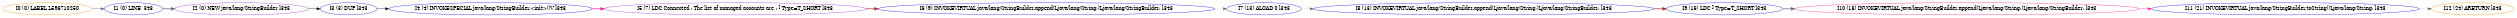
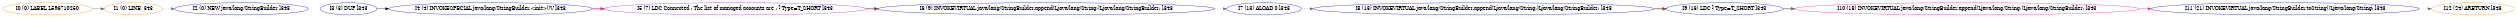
  digraph {
    rankdir=LR
    node [color=blue]
    edge [color=gray40 style=solid]
    n1 [color=darkorange label="I0 (0) LABEL L596710250"]
-   n2 [label="I1 (0) LINE  343"]
-   n3 [color=purple label="I2 (0) NEW java/lang/StringBuilder l343"]
+   n2 [color=darkorange label="I1 (0) LINE  343"]
+   n3 [label="I2 (0) NEW java/lang/StringBuilder l343"]
    n4 [label="I3 (3) DUP l343"]
    n5 [label="I4 (4) INVOKESPECIAL java/lang/StringBuilder.<init>()V l343"]
    n6 [color=purple label="I5 (7) LDC Connected : The list of managed accounts are : [ Type=T_SHORT l343"]
    n7 [label="I6 (9) INVOKEVIRTUAL java/lang/StringBuilder.append(Ljava/lang/String;)Ljava/lang/StringBuilder; l343"]
    n8 [label="I7 (13) ALOAD 0 l343"]
    n9 [label="I8 (13) INVOKEVIRTUAL java/lang/StringBuilder.append(Ljava/lang/String;)Ljava/lang/StringBuilder; l343"]
    n10 [label="I9 (16) LDC ] Type=T_SHORT l343"]
    n11 [color=deeppink label="I10 (18) INVOKEVIRTUAL java/lang/StringBuilder.append(Ljava/lang/String;)Ljava/lang/StringBuilder; l343"]
    n12 [label="I11 (21) INVOKEVIRTUAL java/lang/StringBuilder.toString()Ljava/lang/String; l343"]
    n13 [color=darkorange label="I12 (24) ARETURN l343"]
    n1 -> n2
-   n2 -> n3 [style=bold]
-   n3 -> n4 [color=black]
+   n2 -> n3 [style=dotted]
    n4 -> n5 [color=black]
    n5 -> n6 [color=deeppink style=bold]
    n6 -> n7 [color=brown style=bold]
    n7 -> n8 [style=dotted]
    n8 -> n9 [style=dotted]
    n9 -> n10 [color=brown style=bold]
    n10 -> n11 [style=bold]
    n11 -> n12 [color=deeppink]
    n12 -> n13 [style=dotted]
  }
